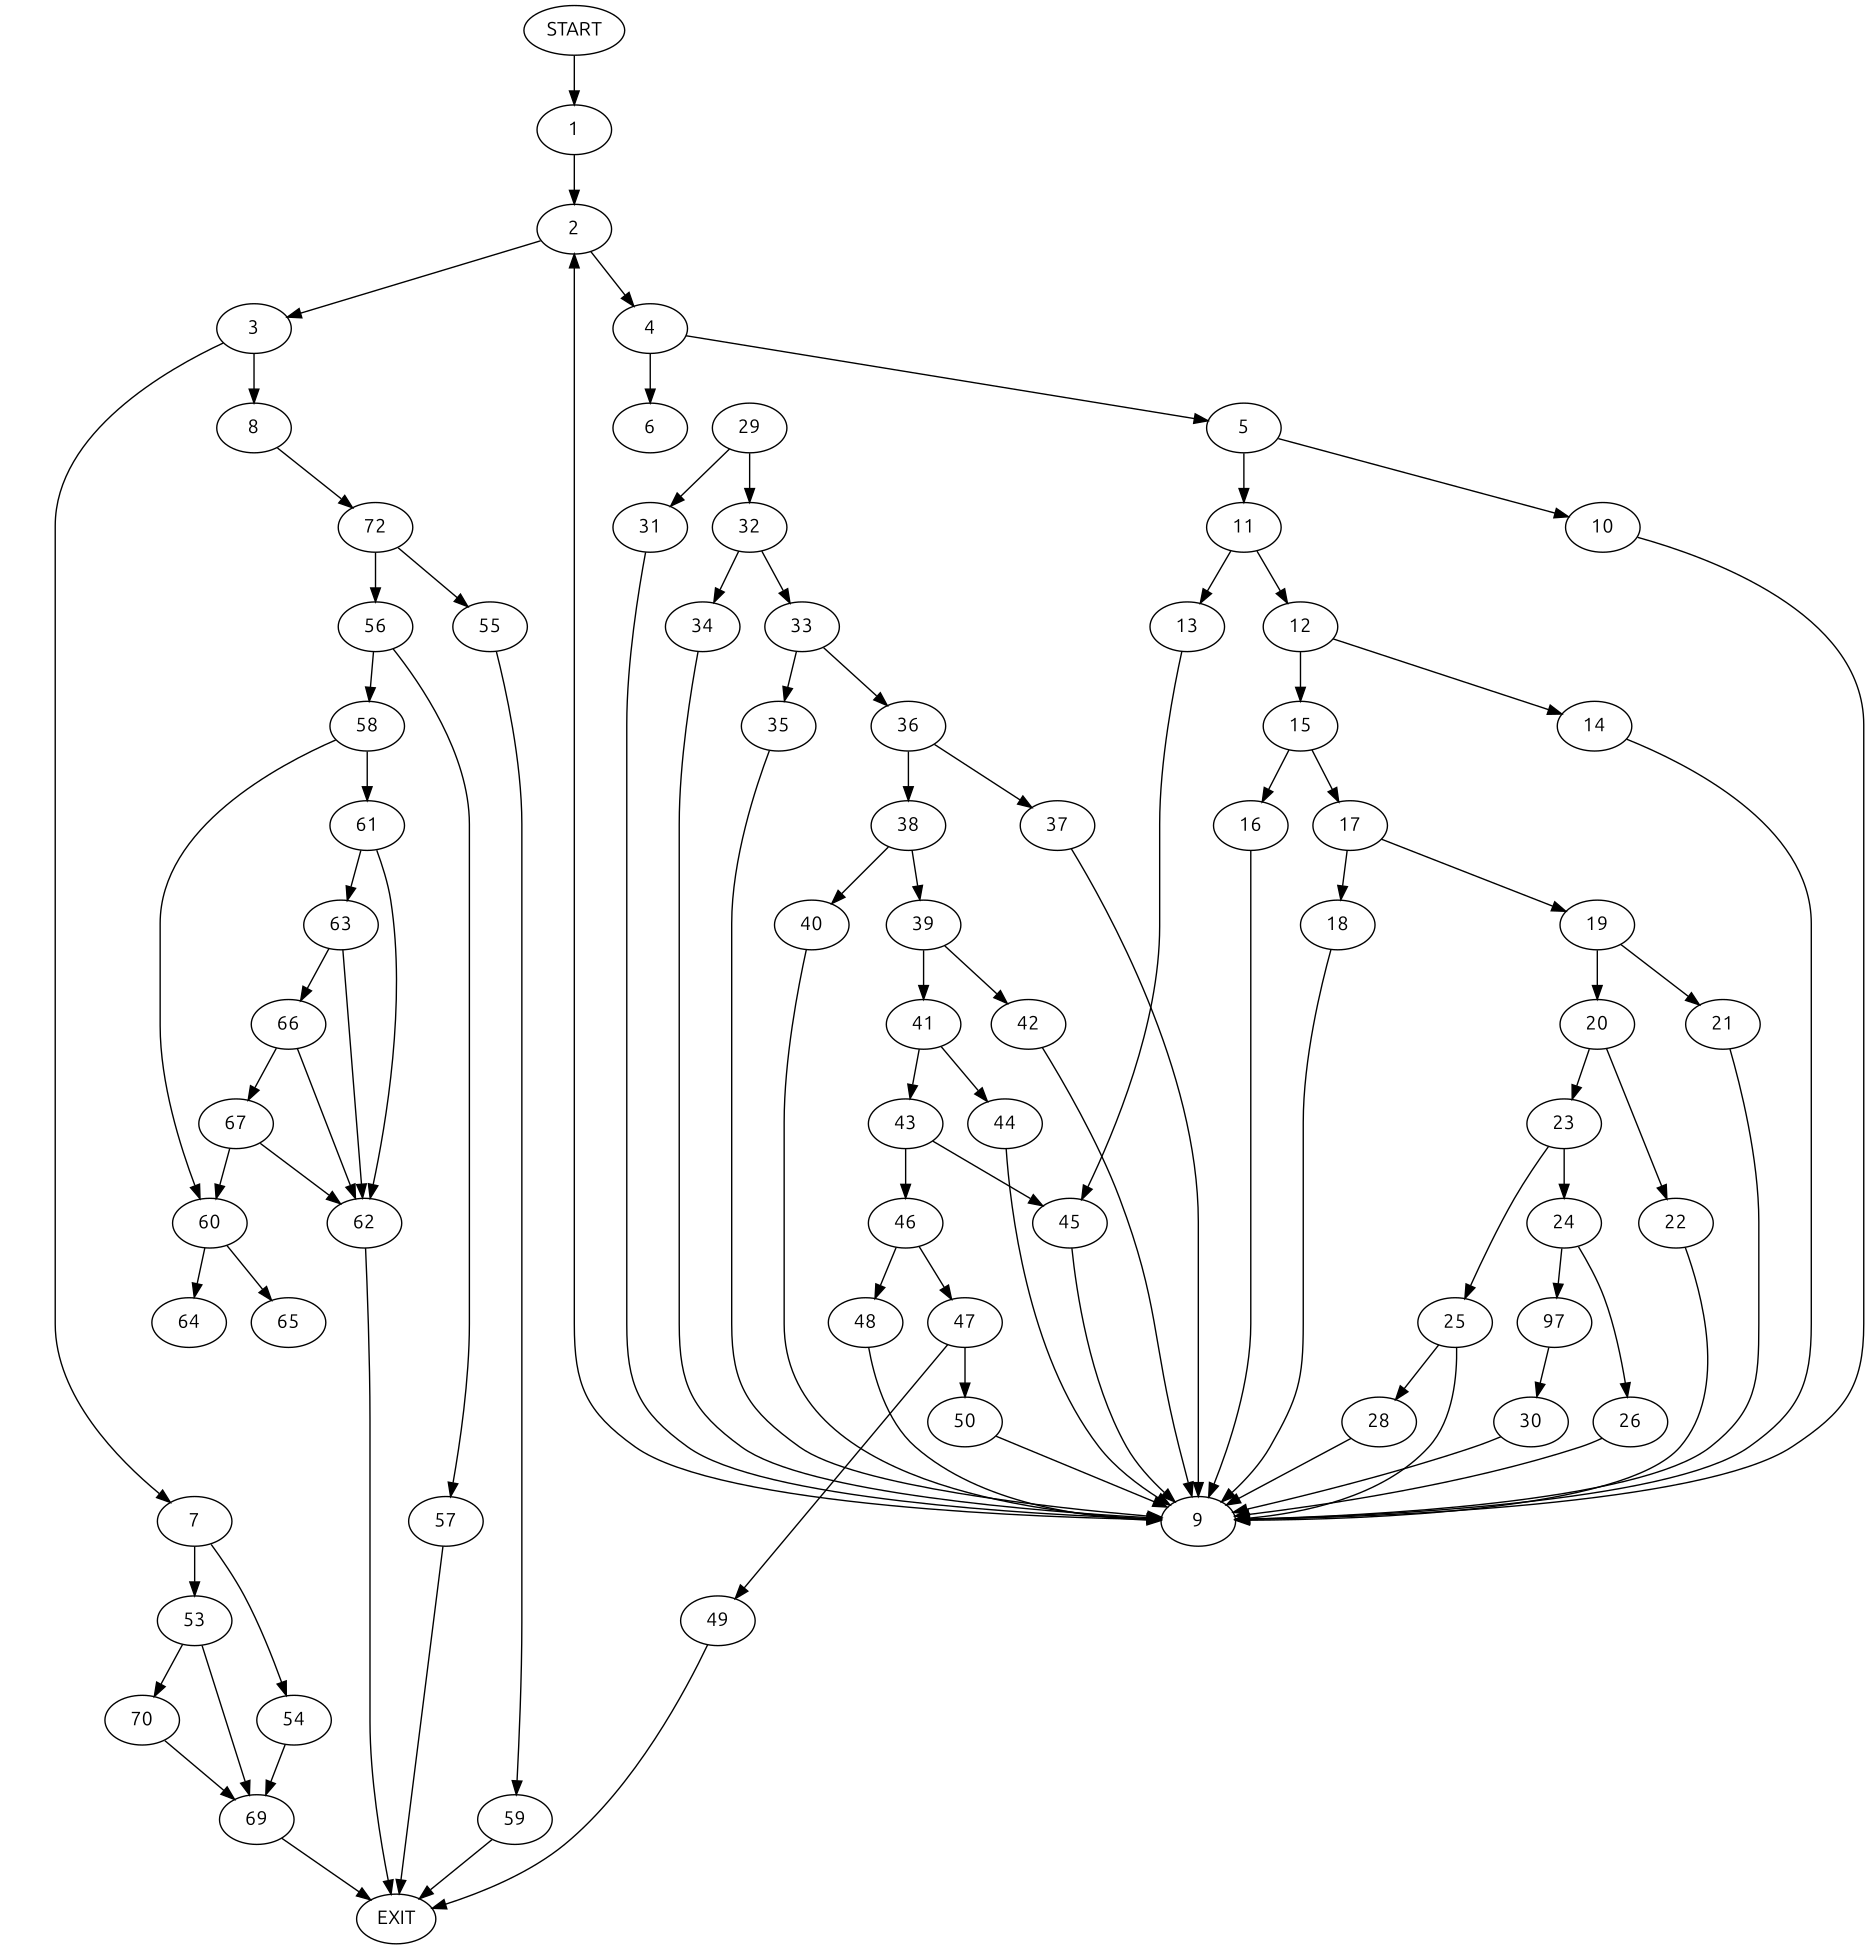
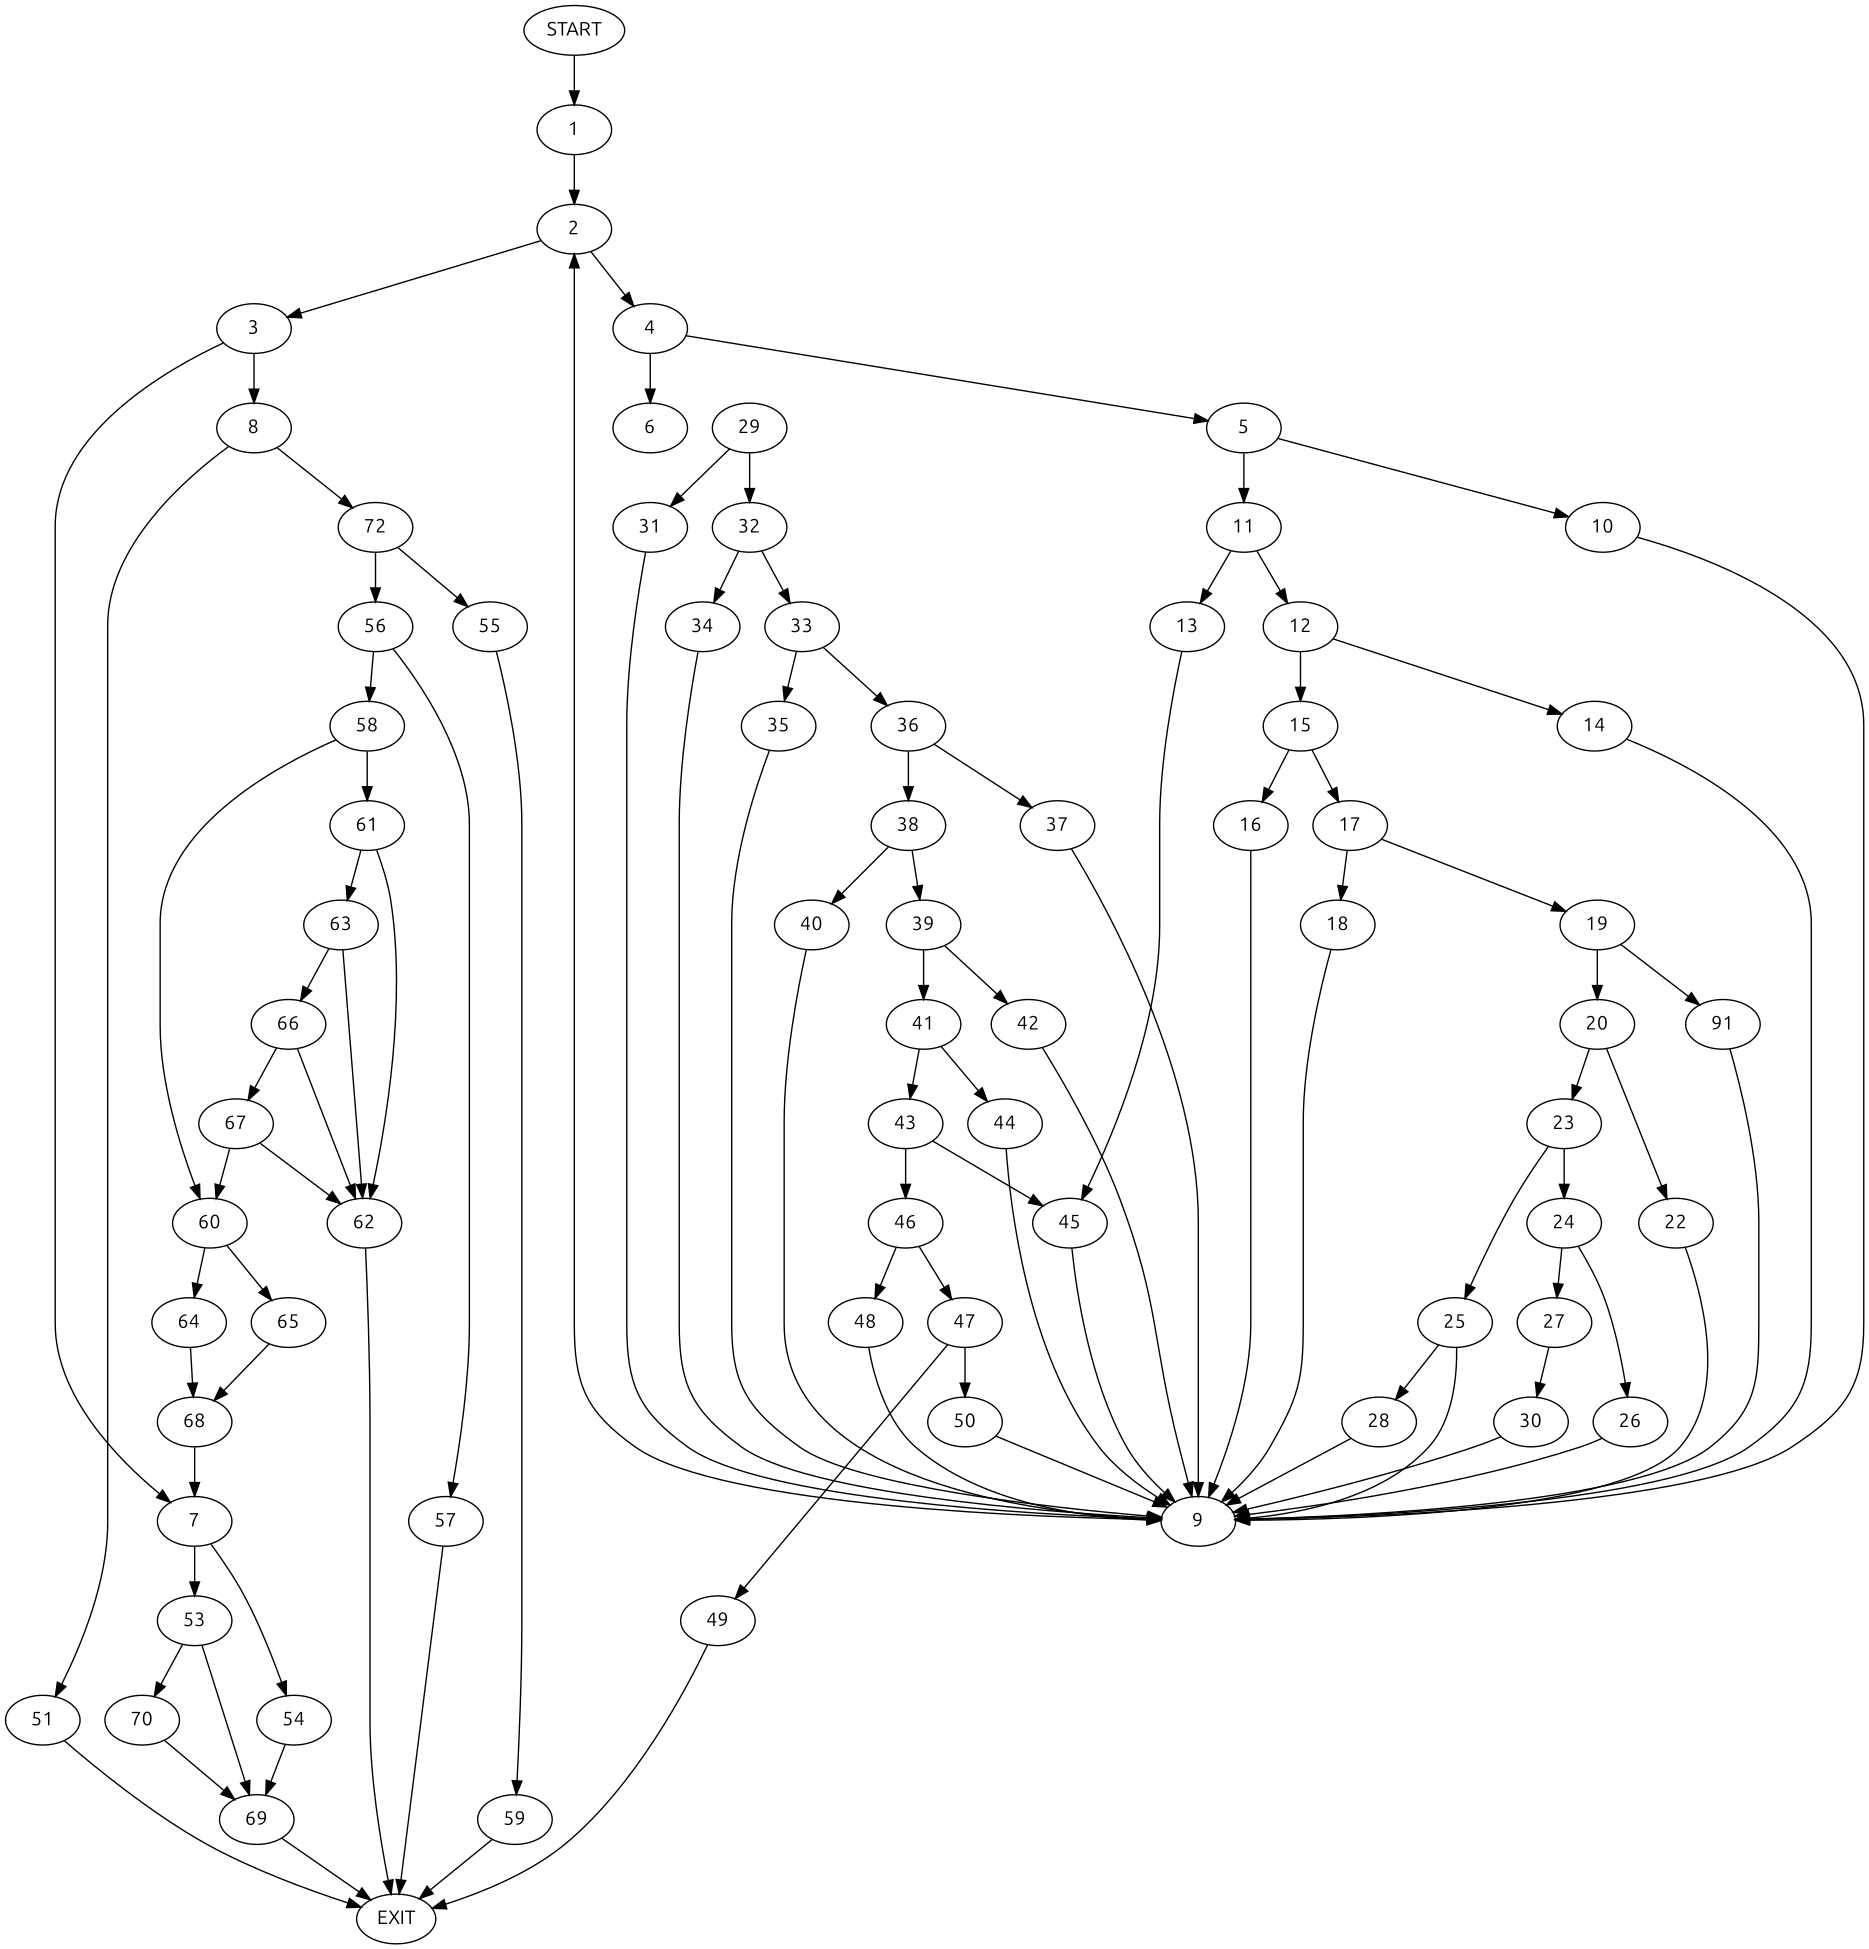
  digraph {
    fontname=Ubuntu
    node [fontname=Ubuntu]
    edge [fontname=Ubuntu]
    n1 [label=START]
    1
    2
    n4 [label=EXIT]
    3
    4
    7
    8
    5
    6
    53
    54
+   51
    n14 [label=72]
    10
    11
    9
    12
    13
    69
    70
    55
    56
    14
    15
    45
    16
    17
    18
    19
    20
-   21
+   21 [label=91]
    22
    23
    24
    25
    26
-   27 [label=97]
+   27
    28
    30
    29
    31
    32
    33
    34
    35
    36
    37
    38
    39
    40
    41
    42
    43
    44
    46
    47
    48
    49
    50
    59
    57
    58
    60
    61
    64
    65
    62
    63
+   68
    66
    67
    n1 -> 1
    1 -> 2
    2 -> 3
    2 -> 4
    3 -> 7
    3 -> 8
    4 -> 5
    4 -> 6
    7 -> 53
    7 -> 54
+   8 -> 51
    8 -> n14
    5 -> 10
    5 -> 11
    53 -> 69
    53 -> 70
    54 -> 69
+   51 -> n4
    n14 -> 55
    n14 -> 56
    10 -> 9
    11 -> 12
    11 -> 13
    9 -> 2
    12 -> 14
    12 -> 15
    13 -> 45
    69 -> n4
    70 -> 69
    55 -> 59
    56 -> 57
    56 -> 58
    14 -> 9
    15 -> 16
    15 -> 17
    45 -> 9
    16 -> 9
    17 -> 18
    17 -> 19
    18 -> 9
    19 -> 20
    19 -> 21
    20 -> 22
    20 -> 23
    21 -> 9
    22 -> 9
    23 -> 24
    23 -> 25
    24 -> 26
    24 -> 27
    25 -> 9
    25 -> 28
    26 -> 9
    27 -> 30
    28 -> 9
    30 -> 9
    29 -> 31
    29 -> 32
    31 -> 9
    32 -> 33
    32 -> 34
    33 -> 35
    33 -> 36
    34 -> 9
    35 -> 9
    36 -> 37
    36 -> 38
    37 -> 9
    38 -> 39
    38 -> 40
    39 -> 41
    39 -> 42
    40 -> 9
    41 -> 43
    41 -> 44
    42 -> 9
    43 -> 45
    43 -> 46
    44 -> 9
    46 -> 47
    46 -> 48
    47 -> 49
    47 -> 50
    48 -> 9
    49 -> n4
    50 -> 9
    59 -> n4
    57 -> n4
    58 -> 60
    58 -> 61
    60 -> 64
    60 -> 65
    61 -> 62
    61 -> 63
+   64 -> 68
+   65 -> 68
    62 -> n4
    63 -> 62
    63 -> 66
+   68 -> 7
    66 -> 62
    66 -> 67
    67 -> 60
    67 -> 62
  }
